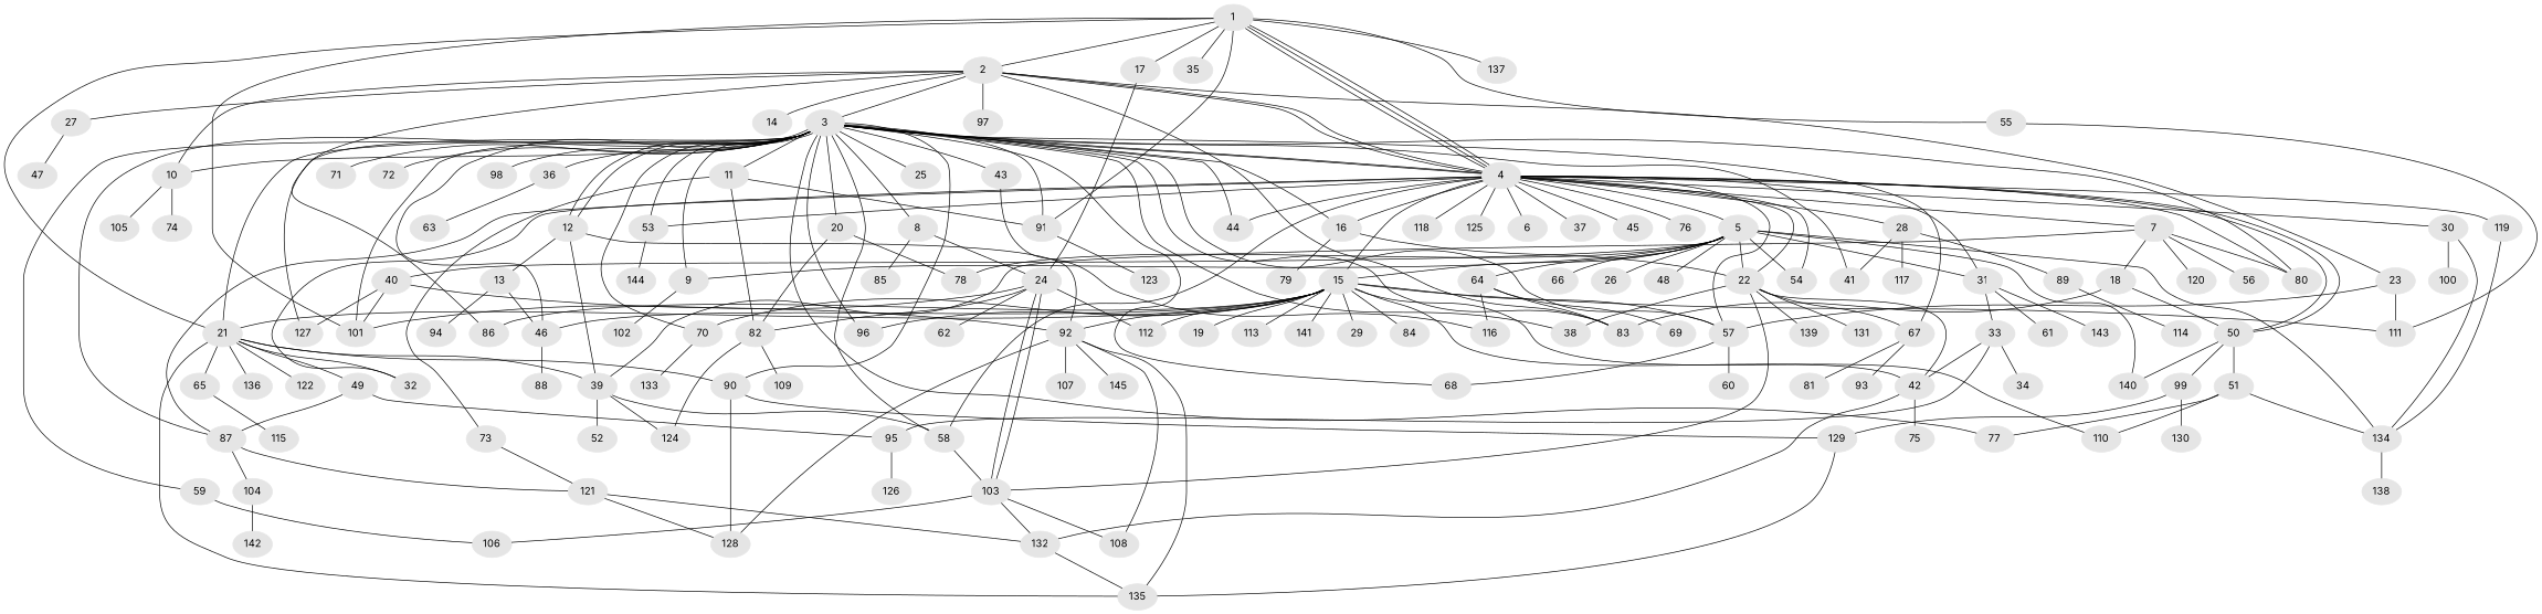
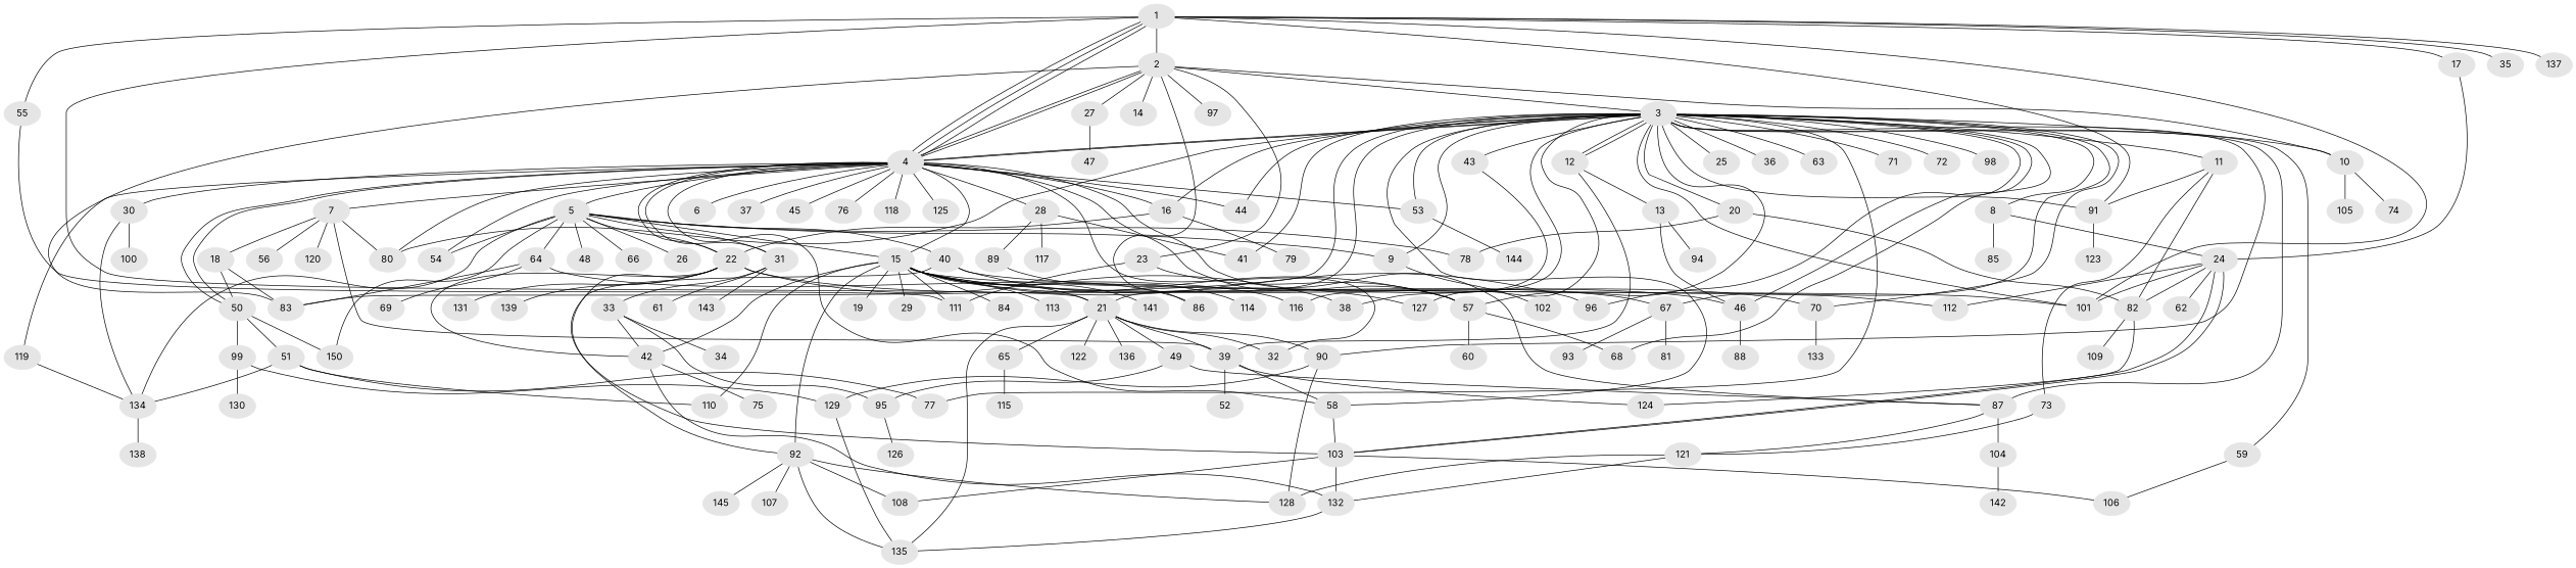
  graph {
    fontname=Inter
    node [color=gray90 fontname=Inter style=filled]
    edge [fontname=Inter]
    1
    2
    4
    17
    21
    35
    55
    91
    101
    137
    3
    10
    14
    23
    27
    83
    86
    97
    16
    44
    53
    57
    58
    80
    87
    5
    6
    7
    15
    22
    28
    30
    31
    32
    37
    45
    50
    54
    76
    118
    119
    125
    24
    90
    39
    49
    65
    122
    135
    136
    111
    123
    8
    9
    11
    12
    20
    25
    36
    38
    41
    43
    46
    59
    63
    67
    68
    70
    71
    72
    77
    96
    98
    127
    74
    105
    47
    85
    102
    73
    82
    13
    92
    79
    78
    116
    88
    144
    60
    103
    106
    81
    93
    133
    104
    121
    128
    129
    26
    40
    48
    64
    66
    134
-   140
+   140 [label=150]
    18
    56
    120
    19
    29
    42
    84
    110
    112
    113
    141
    131
    139
    89
    117
    100
    33
    61
    143
    51
    99
    69
    138
    52
    124
    62
    109
    94
    107
    108
    145
    75
    132
    95
    115
    114
    34
    126
    130
    142
    1 -- 2
    1 -- 4
    1 -- 4
    1 -- 4
    1 -- 17
    1 -- 21
    1 -- 35
    1 -- 55
    1 -- 91
    1 -- 101
    1 -- 137
    2 -- 4
    2 -- 4
    2 -- 3
    2 -- 10
    2 -- 14
    2 -- 23
    2 -- 27
    2 -- 83
    2 -- 86
    2 -- 97
    4 -- 16
    4 -- 44
    4 -- 53
    4 -- 57
    4 -- 58
    4 -- 80
    4 -- 87
    4 -- 5
    4 -- 6
    4 -- 7
    4 -- 15
    4 -- 22
    4 -- 28
    4 -- 30
    4 -- 31
    4 -- 32
    4 -- 37
    4 -- 45
    4 -- 50
    4 -- 50
    4 -- 54
    4 -- 76
    4 -- 118
    4 -- 119
    4 -- 125
    17 -- 24
    21 -- 32
    21 -- 90
    21 -- 39
    21 -- 49
    21 -- 65
    21 -- 122
    21 -- 135
    21 -- 136
    55 -- 111
    91 -- 123
    3 -- 4
    3 -- 4
    3 -- 21
    3 -- 91
    3 -- 101
    3 -- 10
    3 -- 83
    3 -- 16
    3 -- 44
    3 -- 53
    3 -- 57
    3 -- 58
    3 -- 80
    3 -- 87
    3 -- 90
    3 -- 8
    3 -- 9
    3 -- 11
    3 -- 12
    3 -- 12
    3 -- 20
    3 -- 25
    3 -- 36
    3 -- 38
    3 -- 41
    3 -- 43
    3 -- 46
    3 -- 59
-   36 -- 63
+   3 -- 63
    3 -- 67
    3 -- 68
    3 -- 70
    3 -- 71
    3 -- 72
    3 -- 77
    3 -- 96
    3 -- 98
    3 -- 127
    10 -- 74
    10 -- 105
    23 -- 57
    23 -- 111
    27 -- 47
    16 -- 22
    16 -- 79
    53 -- 144
    57 -- 68
    57 -- 60
    58 -- 103
    87 -- 104
    87 -- 121
    5 -- 15
    5 -- 22
    5 -- 31
    5 -- 54
    5 -- 9
    5 -- 78
    5 -- 26
    5 -- 40
    5 -- 48
    5 -- 64
    5 -- 66
    5 -- 134
    5 -- 140
    7 -- 80
    7 -- 39
    7 -- 18
    7 -- 56
    7 -- 120
    15 -- 21
    15 -- 86
    15 -- 57
    15 -- 111
    15 -- 46
    15 -- 70
    15 -- 96
    15 -- 92
    15 -- 19
    15 -- 29
    15 -- 42
    15 -- 84
    15 -- 110
    15 -- 112
    15 -- 113
    15 -- 141
    22 -- 38
    22 -- 67
    22 -- 103
    22 -- 42
    22 -- 131
    22 -- 139
    28 -- 41
    28 -- 89
    28 -- 117
    30 -- 134
    30 -- 100
    31 -- 33
    31 -- 61
    31 -- 143
    50 -- 140
    50 -- 51
    50 -- 99
    119 -- 134
    24 -- 101
    24 -- 82
    24 -- 103
    24 -- 103
    24 -- 112
    24 -- 62
    90 -- 128
    90 -- 129
    39 -- 58
    39 -- 52
    39 -- 124
    49 -- 87
    49 -- 95
    65 -- 115
    8 -- 24
    8 -- 85
    9 -- 102
    11 -- 91
    11 -- 73
    11 -- 82
    12 -- 39
    12 -- 13
-   12 -- 92
    20 -- 82
    20 -- 78
    43 -- 116
    46 -- 88
    59 -- 106
    67 -- 81
    67 -- 93
    70 -- 133
    73 -- 121
    82 -- 124
    82 -- 109
    13 -- 46
    13 -- 94
    92 -- 135
    92 -- 128
    92 -- 107
    92 -- 108
    92 -- 145
    103 -- 106
    103 -- 108
    103 -- 132
    104 -- 142
    121 -- 128
    121 -- 132
    129 -- 135
    40 -- 101
    40 -- 127
    40 -- 92
    64 -- 83
    64 -- 116
    64 -- 69
    134 -- 138
    18 -- 83
    18 -- 50
    42 -- 75
    42 -- 132
    89 -- 114
    33 -- 42
    33 -- 95
    33 -- 34
    51 -- 77
    51 -- 134
    51 -- 110
    99 -- 129
    99 -- 130
    132 -- 135
    95 -- 126
  }
